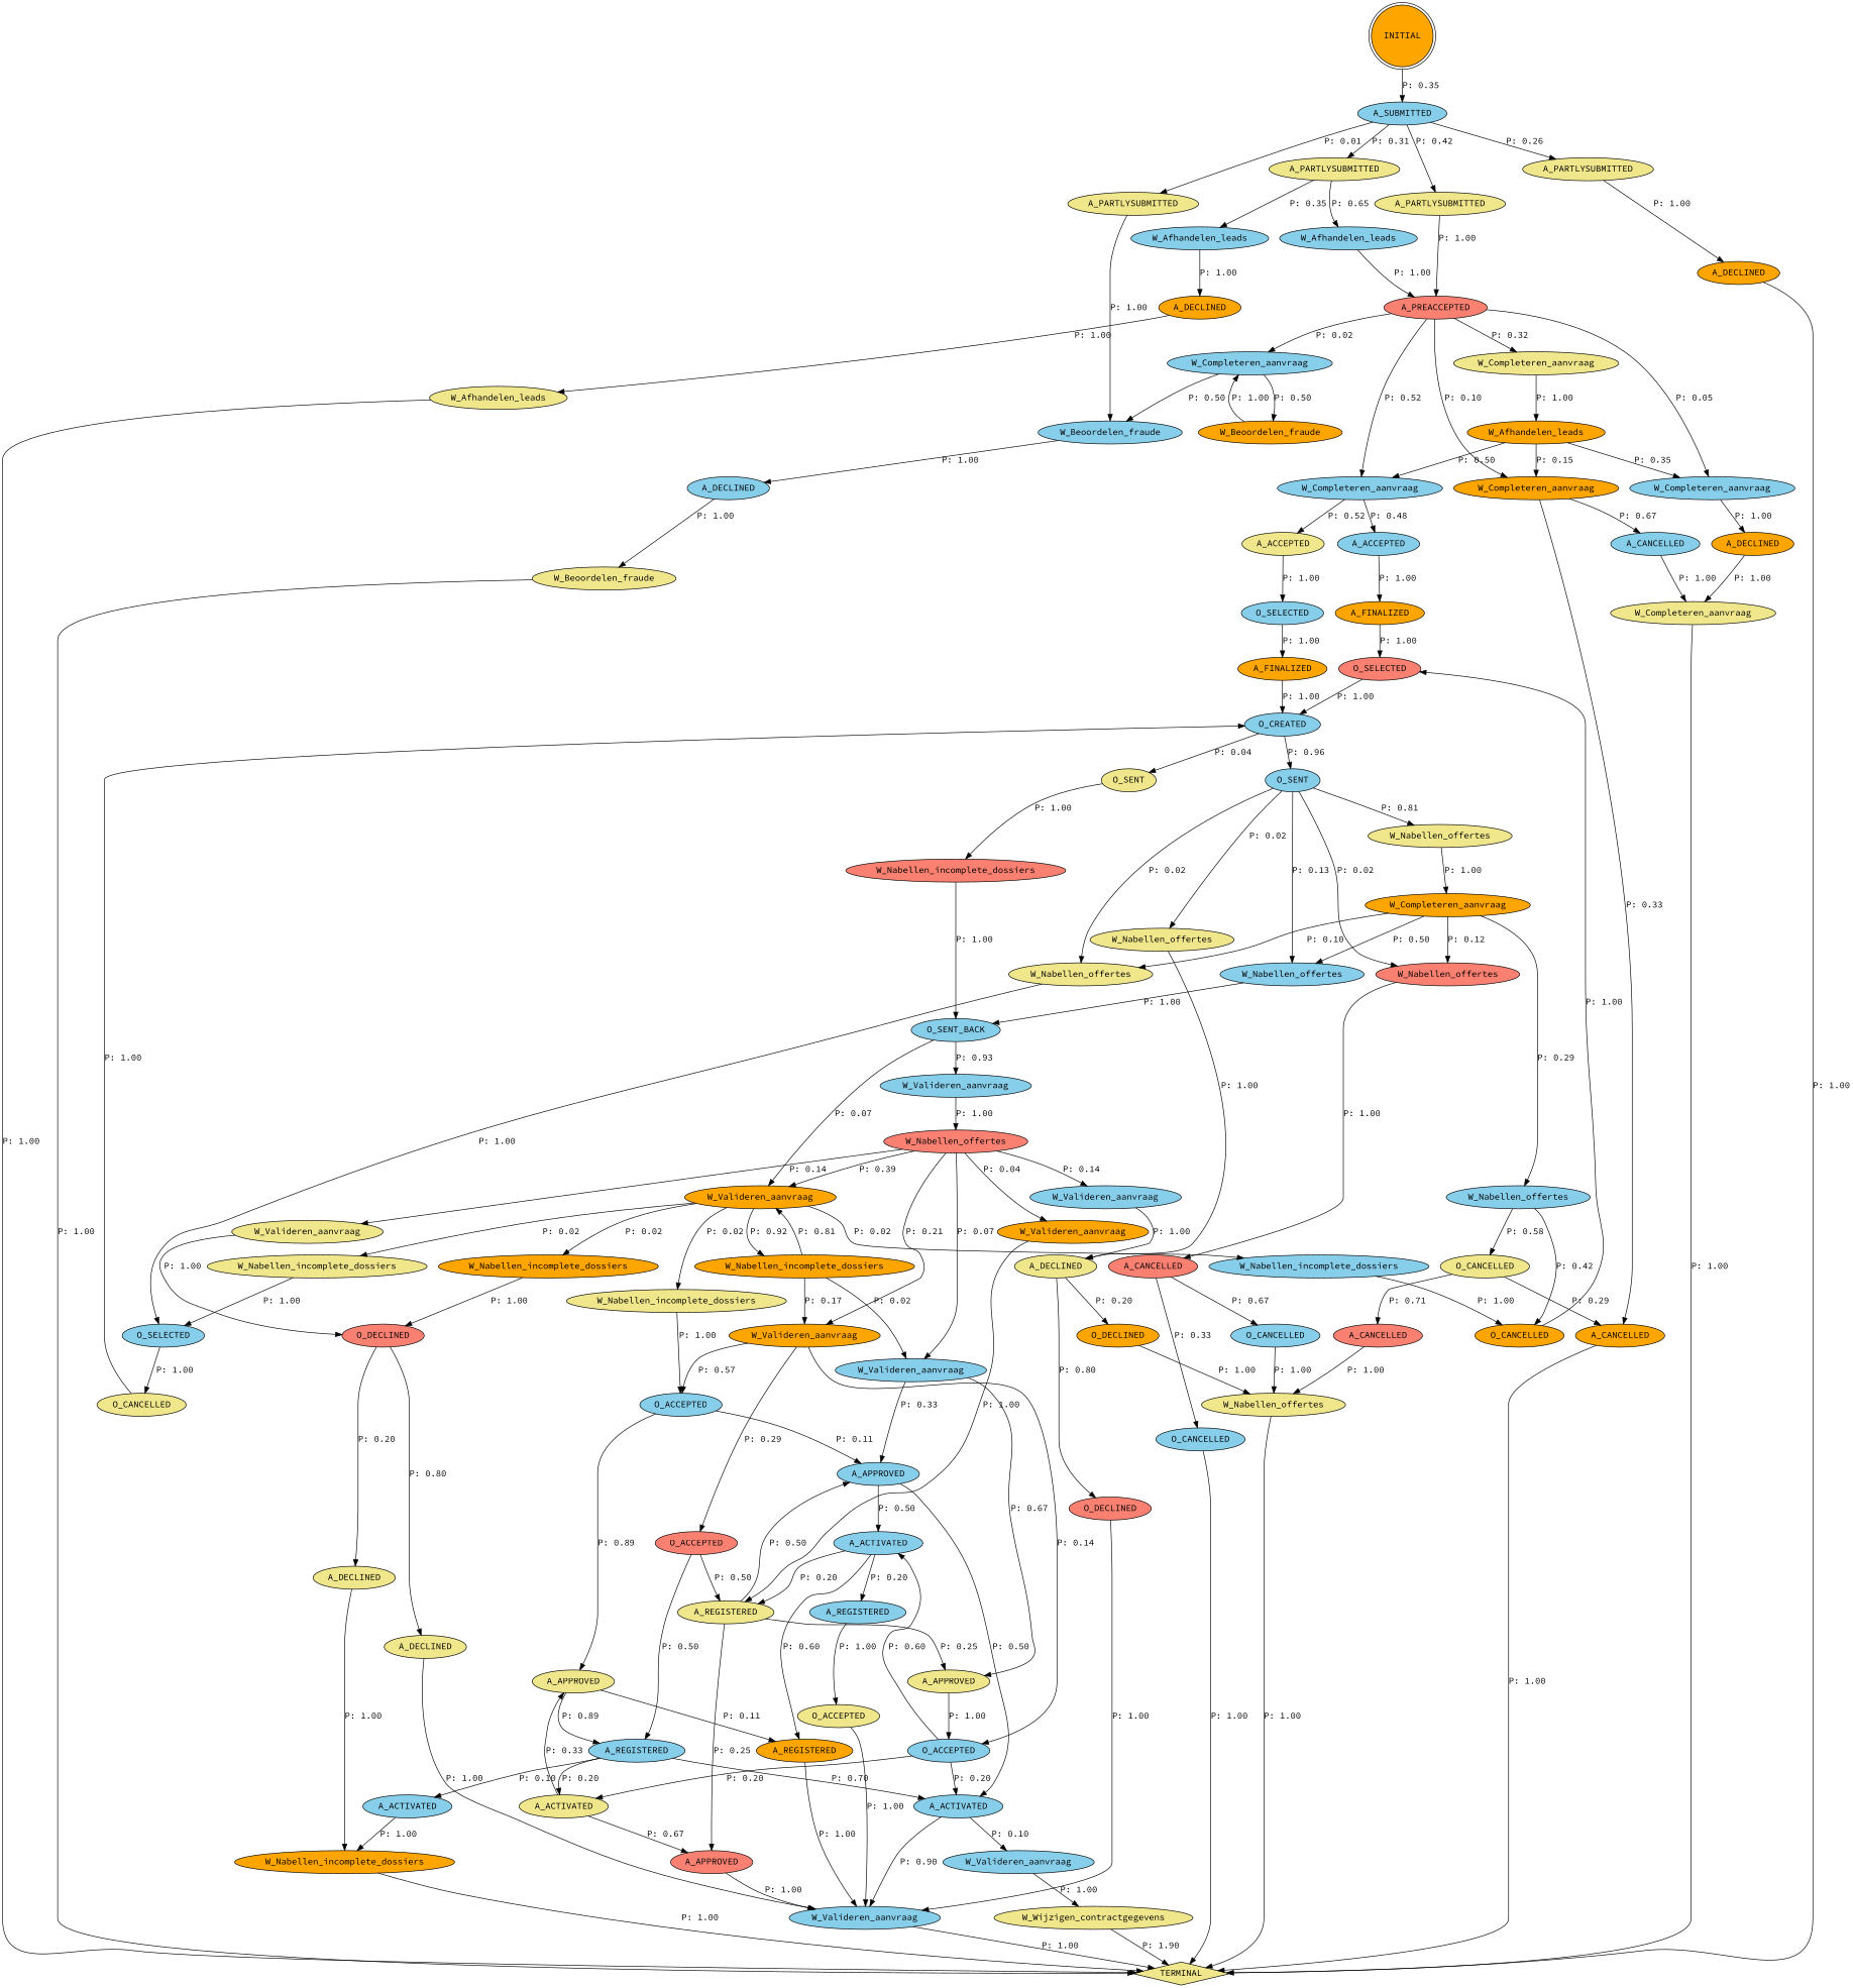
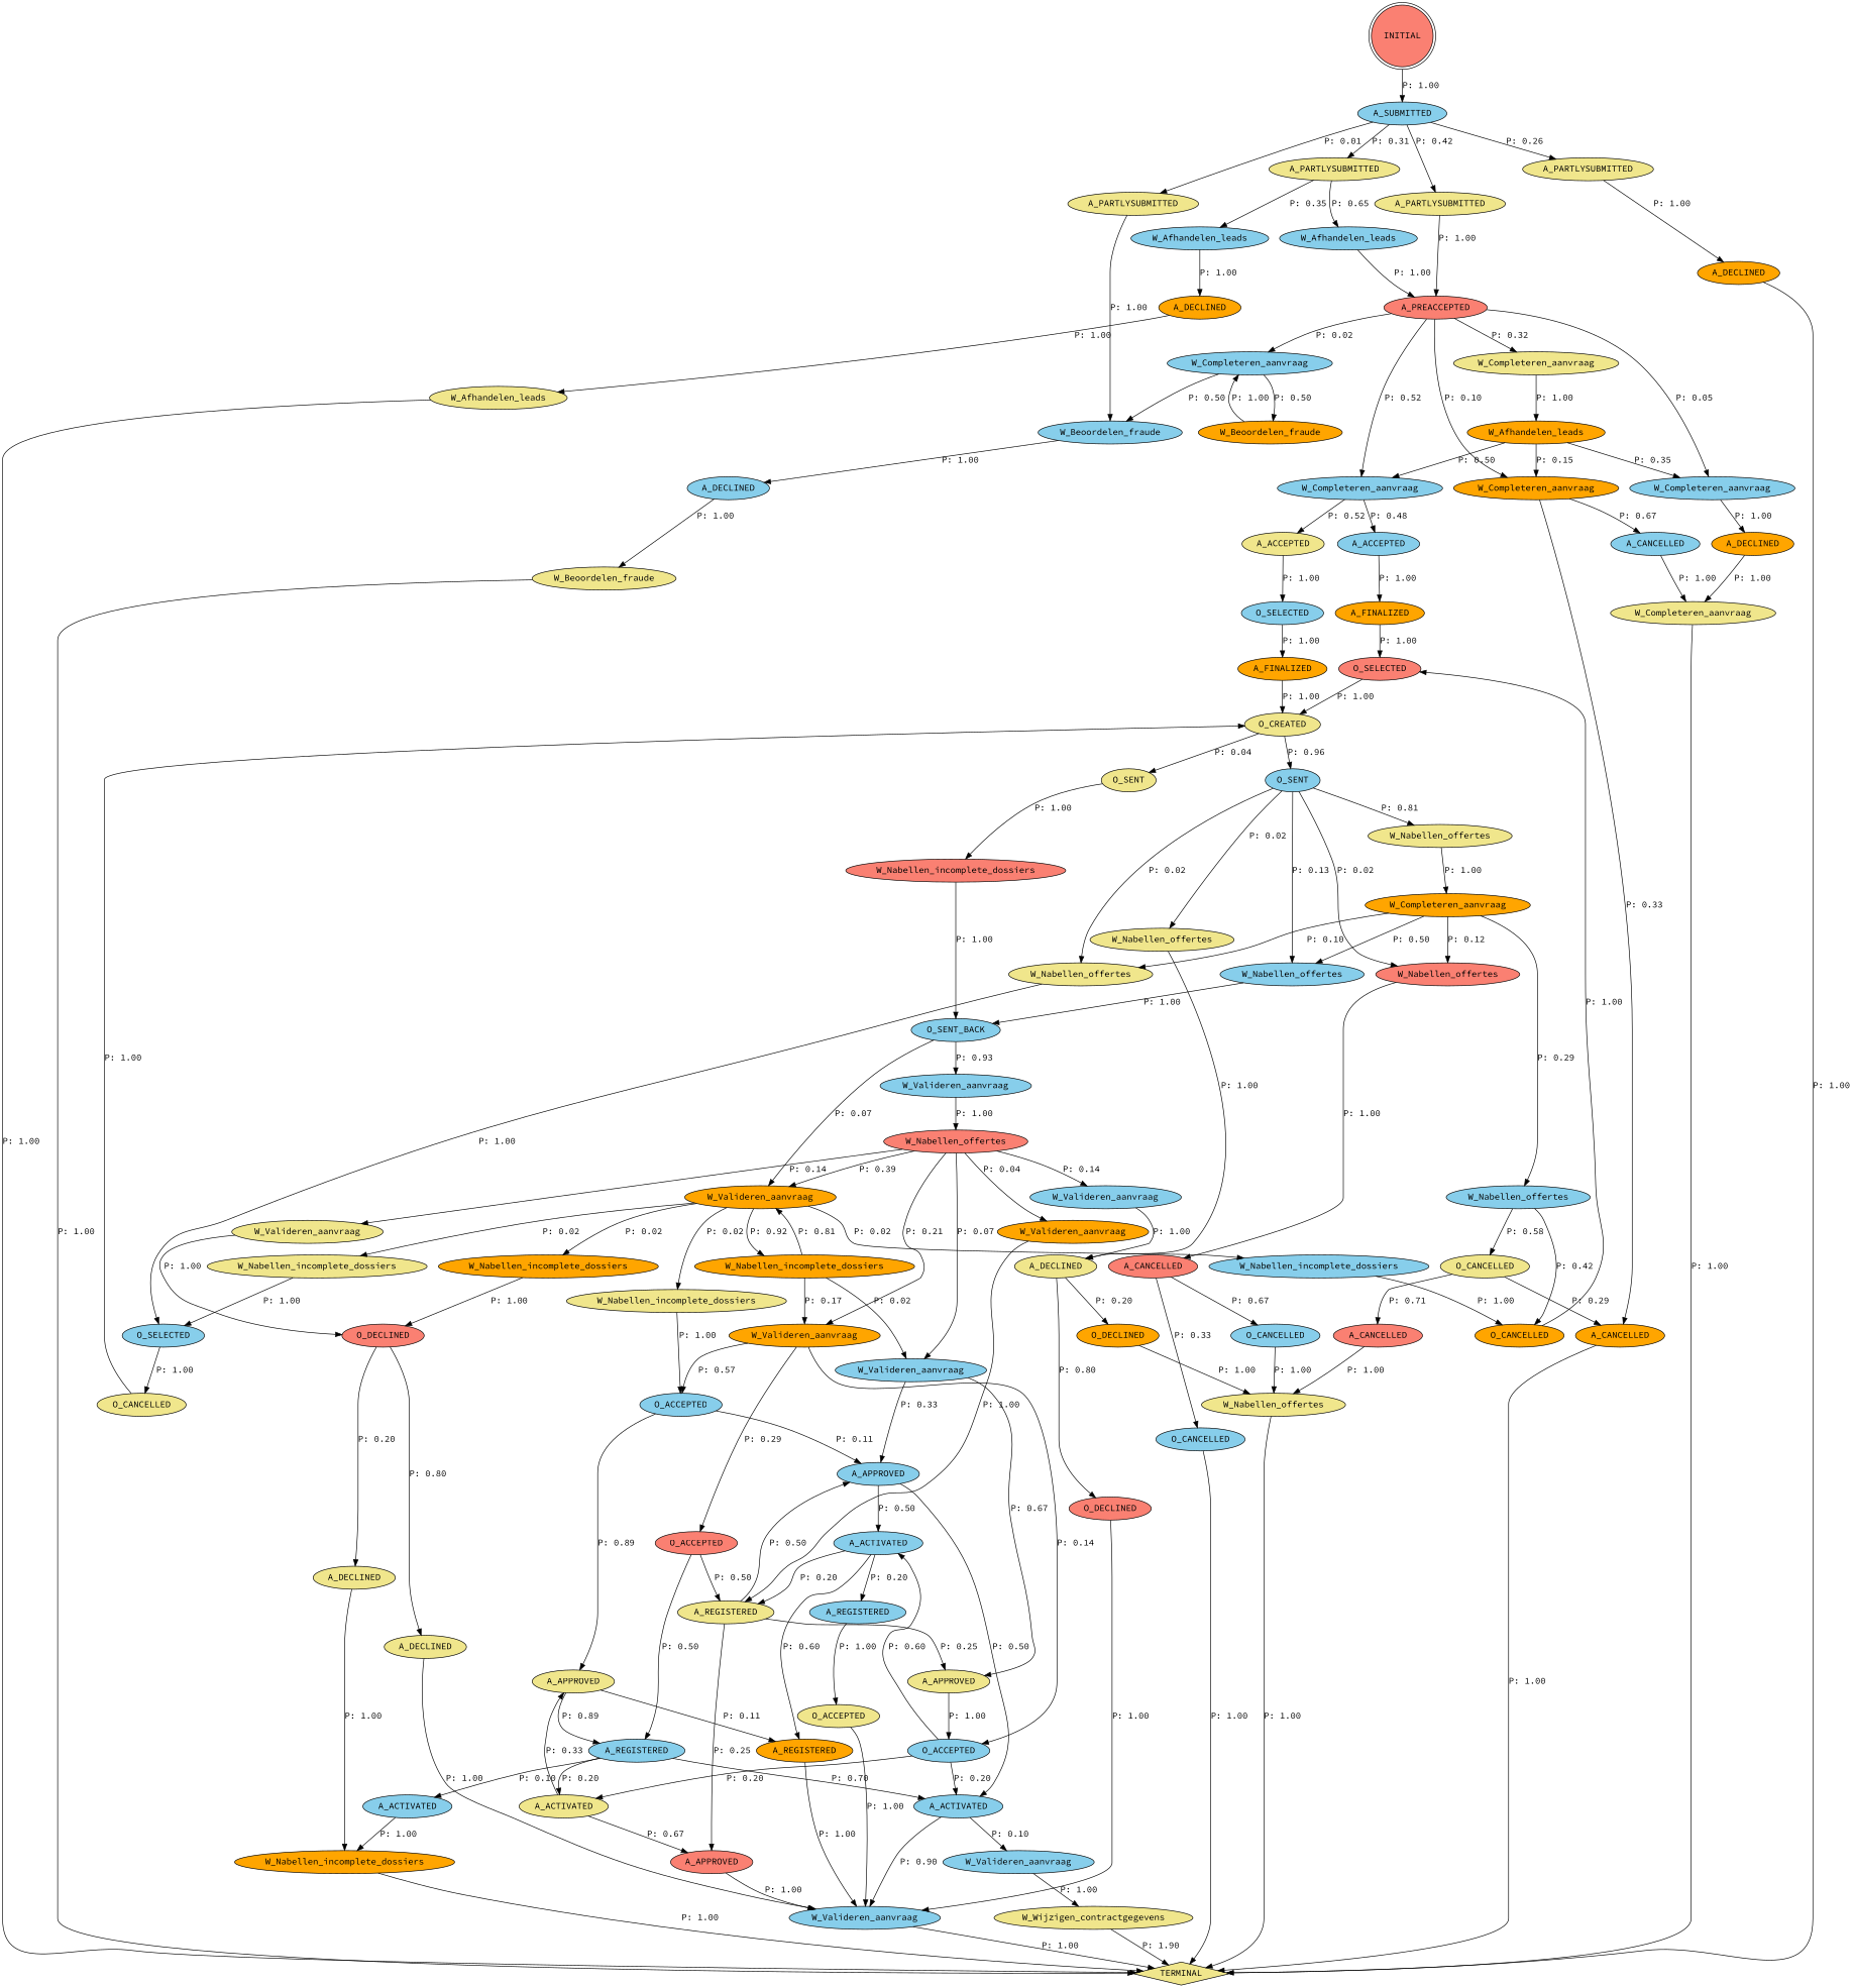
  digraph {
    fontname="Source Code Pro"
    node [fillcolor=skyblue fontname="Source Code Pro" style=filled]
    edge [fontname="Source Code Pro"]
    n1 [label=A_ACCEPTED]
    n2 [fillcolor=orange label=A_FINALIZED]
    n3 [fillcolor=salmon label=O_SELECTED]
    n4 [fillcolor=khaki label=A_ACCEPTED]
    n5 [label=O_SELECTED]
    n6 [fillcolor=orange label=A_FINALIZED]
    n7 [label=A_ACTIVATED]
    n8 [fillcolor=orange label=W_Nabellen_incomplete_dossiers]
    n9 [fillcolor=khaki label=TERMINAL shape=diamond]
    n10 [fillcolor=khaki label=A_ACTIVATED]
    n11 [fillcolor=salmon label=A_APPROVED]
    n12 [fillcolor=khaki label=A_APPROVED]
    n13 [label=W_Valideren_aanvraag]
    n14 [fillcolor=orange label=A_REGISTERED]
    n15 [label=A_REGISTERED]
    n16 [label=A_ACTIVATED]
    n17 [label=W_Valideren_aanvraag]
    n18 [fillcolor=khaki label=W_Wijzigen_contractgegevens]
    n19 [label=A_ACTIVATED]
    n20 [label=A_REGISTERED]
    n21 [fillcolor=khaki label=A_REGISTERED]
    n22 [fillcolor=khaki label=O_ACCEPTED]
    n23 [fillcolor=khaki label=A_APPROVED]
    n24 [label=A_APPROVED]
    n25 [label=O_ACCEPTED]
    n26 [label=A_CANCELLED]
    n27 [fillcolor=khaki label=W_Completeren_aanvraag]
    n28 [fillcolor=salmon label=A_CANCELLED]
    n29 [fillcolor=khaki label=W_Nabellen_offertes]
    n30 [fillcolor=orange label=A_CANCELLED]
    n31 [fillcolor=salmon label=A_CANCELLED]
    n32 [label=O_CANCELLED]
    n33 [label=O_CANCELLED]
    n34 [fillcolor=orange label=A_DECLINED]
    n35 [fillcolor=khaki label=W_Afhandelen_leads]
    n36 [label=A_DECLINED]
    n37 [fillcolor=khaki label=W_Beoordelen_fraude]
    n38 [fillcolor=orange label=A_DECLINED]
    n39 [fillcolor=khaki label=A_DECLINED]
    n40 [fillcolor=khaki label=A_DECLINED]
    n41 [fillcolor=orange label=A_DECLINED]
    n42 [fillcolor=khaki label=A_DECLINED]
    n43 [fillcolor=orange label=O_DECLINED]
    n44 [fillcolor=salmon label=O_DECLINED]
-   n45 [label=O_CREATED]
+   n45 [fillcolor=khaki label=O_CREATED]
    n46 [fillcolor=khaki label=O_SENT]
    n47 [label=O_SENT]
    n48 [fillcolor=khaki label=A_PARTLYSUBMITTED]
    n49 [fillcolor=khaki label=A_PARTLYSUBMITTED]
    n50 [fillcolor=salmon label=A_PREACCEPTED]
    n51 [label=W_Completeren_aanvraag]
    n52 [fillcolor=khaki label=W_Completeren_aanvraag]
    n53 [label=W_Completeren_aanvraag]
    n54 [fillcolor=orange label=W_Completeren_aanvraag]
    n55 [label=W_Completeren_aanvraag]
    n56 [fillcolor=khaki label=A_PARTLYSUBMITTED]
    n57 [label=W_Beoordelen_fraude]
    n58 [fillcolor=khaki label=A_PARTLYSUBMITTED]
    n59 [label=W_Afhandelen_leads]
    n60 [label=W_Afhandelen_leads]
    n61 [fillcolor=orange label=W_Afhandelen_leads]
    n62 [fillcolor=orange label=W_Beoordelen_fraude]
    n63 [label=A_SUBMITTED]
    n64 [label=O_ACCEPTED]
    n65 [fillcolor=salmon label=O_ACCEPTED]
    n66 [fillcolor=khaki label=O_CANCELLED]
    n67 [fillcolor=orange label=O_CANCELLED]
    n68 [fillcolor=khaki label=O_CANCELLED]
    n69 [fillcolor=salmon label=W_Nabellen_incomplete_dossiers]
    n70 [fillcolor=salmon label=W_Nabellen_offertes]
    n71 [fillcolor=khaki label=W_Nabellen_offertes]
    n72 [fillcolor=khaki label=W_Nabellen_offertes]
    n73 [label=W_Nabellen_offertes]
    n74 [fillcolor=khaki label=W_Nabellen_offertes]
    n75 [fillcolor=salmon label=O_DECLINED]
    n76 [label=O_SELECTED]
    n77 [label=O_SENT_BACK]
    n78 [fillcolor=orange label=W_Completeren_aanvraag]
    n79 [label=W_Valideren_aanvraag]
    n80 [fillcolor=orange label=W_Valideren_aanvraag]
    n81 [fillcolor=salmon label=W_Nabellen_offertes]
    n82 [fillcolor=khaki label=W_Nabellen_incomplete_dossiers]
    n83 [label=W_Nabellen_incomplete_dossiers]
    n84 [fillcolor=orange label=W_Nabellen_incomplete_dossiers]
    n85 [fillcolor=khaki label=W_Nabellen_incomplete_dossiers]
    n86 [fillcolor=orange label=W_Nabellen_incomplete_dossiers]
    n87 [label=W_Nabellen_offertes]
    n88 [label=W_Valideren_aanvraag]
    n89 [fillcolor=orange label=W_Valideren_aanvraag]
    n90 [label=W_Valideren_aanvraag]
    n91 [fillcolor=orange label=W_Valideren_aanvraag]
    n92 [fillcolor=khaki label=W_Valideren_aanvraag]
-   n93 [fillcolor=orange label=INITIAL shape=doublecircle]
+   n93 [fillcolor=salmon label=INITIAL shape=doublecircle]
    n1 -> n2 [label="P: 1.00"]
    n2 -> n3 [label="P: 1.00"]
    n3 -> n45 [label="P: 1.00"]
    n4 -> n5 [label="P: 1.00"]
    n5 -> n6 [label="P: 1.00"]
    n6 -> n45 [label="P: 1.00"]
    n7 -> n8 [label="P: 1.00"]
    n8 -> n9 [label="P: 1.00"]
    n10 -> n11 [label="P: 0.67"]
    n10 -> n12 [label="P: 0.33"]
    n11 -> n13 [label="P: 1.00"]
    n12 -> n14 [label="P: 0.11"]
    n12 -> n15 [label="P: 0.89"]
    n13 -> n9 [label="P: 1.00"]
    n14 -> n13 [label="P: 1.00"]
    n15 -> n7 [label="P: 0.10"]
    n15 -> n10 [label="P: 0.20"]
    n15 -> n16 [label="P: 0.70"]
    n16 -> n13 [label="P: 0.90"]
    n16 -> n17 [label="P: 0.10"]
    n17 -> n18 [label="P: 1.00"]
    n18 -> n9 [label="P: 1.90"]
    n19 -> n14 [label="P: 0.60"]
    n19 -> n20 [label="P: 0.20"]
    n19 -> n21 [label="P: 0.20"]
    n20 -> n22 [label="P: 1.00"]
    n21 -> n11 [label="P: 0.25"]
    n21 -> n23 [label="P: 0.25"]
    n21 -> n24 [label="P: 0.50"]
    n22 -> n13 [label="P: 1.00"]
    n23 -> n25 [label="P: 1.00"]
    n24 -> n16 [label="P: 0.50"]
    n24 -> n19 [label="P: 0.50"]
    n25 -> n10 [label="P: 0.20"]
    n25 -> n16 [label="P: 0.20"]
    n25 -> n19 [label="P: 0.60"]
    n26 -> n27 [label="P: 1.00"]
    n27 -> n9 [label="P: 1.00"]
    n28 -> n29 [label="P: 1.00"]
    n29 -> n9 [label="P: 1.00"]
    n30 -> n9 [label="P: 1.00"]
    n31 -> n32 [label="P: 0.67"]
    n31 -> n33 [label="P: 0.33"]
    n32 -> n29 [label="P: 1.00"]
    n33 -> n9 [label="P: 1.00"]
    n34 -> n35 [label="P: 1.00"]
    n35 -> n9 [label="P: 1.00"]
    n36 -> n37 [label="P: 1.00"]
    n37 -> n9 [label="P: 1.00"]
    n38 -> n27 [label="P: 1.00"]
    n39 -> n8 [label="P: 1.00"]
    n40 -> n13 [label="P: 1.00"]
    n41 -> n9 [label="P: 1.00"]
    n42 -> n43 [label="P: 0.20"]
    n42 -> n44 [label="P: 0.80"]
    n43 -> n29 [label="P: 1.00"]
    n44 -> n13 [label="P: 1.00"]
    n45 -> n46 [label="P: 0.04"]
    n45 -> n47 [label="P: 0.96"]
    n46 -> n69 [label="P: 1.00"]
    n47 -> n70 [label="P: 0.02"]
    n47 -> n71 [label="P: 0.02"]
    n47 -> n72 [label="P: 0.02"]
    n47 -> n73 [label="P: 0.13"]
    n47 -> n74 [label="P: 0.81"]
    n48 -> n41 [label="P: 1.00"]
    n49 -> n50 [label="P: 1.00"]
    n50 -> n51 [label="P: 0.05"]
    n50 -> n52 [label="P: 0.32"]
    n50 -> n53 [label="P: 0.52"]
    n50 -> n54 [label="P: 0.10"]
    n50 -> n55 [label="P: 0.02"]
    n51 -> n38 [label="P: 1.00"]
    n52 -> n61 [label="P: 1.00"]
    n53 -> n1 [label="P: 0.48"]
    n53 -> n4 [label="P: 0.52"]
    n54 -> n26 [label="P: 0.67"]
    n54 -> n30 [label="P: 0.33"]
    n55 -> n57 [label="P: 0.50"]
    n55 -> n62 [label="P: 0.50"]
    n56 -> n57 [label="P: 1.00"]
    n57 -> n36 [label="P: 1.00"]
    n58 -> n59 [label="P: 0.35"]
    n58 -> n60 [label="P: 0.65"]
    n59 -> n34 [label="P: 1.00"]
    n60 -> n50 [label="P: 1.00"]
    n61 -> n51 [label="P: 0.35"]
    n61 -> n53 [label="P: 0.50"]
    n61 -> n54 [label="P: 0.15"]
    n62 -> n55 [label="P: 1.00"]
    n63 -> n48 [label="P: 0.26"]
    n63 -> n49 [label="P: 0.42"]
    n63 -> n56 [label="P: 0.01"]
    n63 -> n58 [label="P: 0.31"]
    n64 -> n12 [label="P: 0.89"]
    n64 -> n24 [label="P: 0.11"]
    n65 -> n15 [label="P: 0.50"]
    n65 -> n21 [label="P: 0.50"]
    n66 -> n45 [label="P: 1.00"]
    n67 -> n3 [label="P: 1.00"]
    n68 -> n28 [label="P: 0.71"]
    n68 -> n30 [label="P: 0.29"]
    n69 -> n77 [label="P: 1.00"]
    n70 -> n31 [label="P: 1.00"]
    n71 -> n42 [label="P: 1.00"]
    n72 -> n76 [label="P: 1.00"]
    n73 -> n77 [label="P: 1.00"]
    n74 -> n78 [label="P: 1.00"]
    n75 -> n39 [label="P: 0.20"]
    n75 -> n40 [label="P: 0.80"]
    n76 -> n66 [label="P: 1.00"]
    n77 -> n79 [label="P: 0.93"]
    n77 -> n80 [label="P: 0.07"]
    n78 -> n70 [label="P: 0.12"]
    n78 -> n72 [label="P: 0.10"]
    n78 -> n73 [label="P: 0.50"]
    n78 -> n87 [label="P: 0.29"]
    n79 -> n81 [label="P: 1.00"]
    n80 -> n82 [label="P: 0.02"]
    n80 -> n83 [label="P: 0.02"]
    n80 -> n84 [label="P: 0.02"]
    n80 -> n85 [label="P: 0.02"]
    n80 -> n86 [label="P: 0.92"]
    n81 -> n80 [label="P: 0.39"]
    n81 -> n88 [label="P: 0.07"]
    n81 -> n89 [label="P: 0.21"]
    n81 -> n90 [label="P: 0.14"]
    n81 -> n91 [label="P: 0.04"]
    n81 -> n92 [label="P: 0.14"]
    n82 -> n64 [label="P: 1.00"]
    n83 -> n67 [label="P: 1.00"]
    n84 -> n75 [label="P: 1.00"]
    n85 -> n76 [label="P: 1.00"]
    n86 -> n80 [label="P: 0.81"]
    n86 -> n88 [label="P: 0.02"]
    n86 -> n89 [label="P: 0.17"]
    n87 -> n67 [label="P: 0.42"]
    n87 -> n68 [label="P: 0.58"]
    n88 -> n23 [label="P: 0.67"]
    n88 -> n24 [label="P: 0.33"]
    n89 -> n25 [label="P: 0.14"]
    n89 -> n64 [label="P: 0.57"]
    n89 -> n65 [label="P: 0.29"]
    n90 -> n42 [label="P: 1.00"]
    n91 -> n21 [label="P: 1.00"]
    n92 -> n75 [label="P: 1.00"]
-   n93 -> n63 [label="P: 0.35"]
+   n93 -> n63 [label="P: 1.00"]
  }
